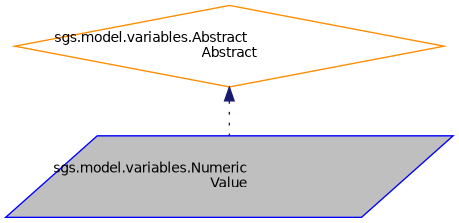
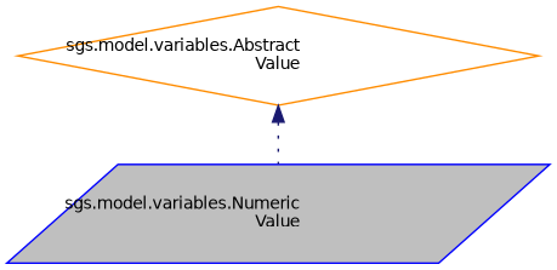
  digraph {
    node [fontname=Helvetica fontsize=10 style=filled]
    n1 [color=blue fillcolor=grey75 fontcolor=black height=0.2 label="sgs.model.variables.Numeric\lValue" shape=parallelogram width=0.4]
-   n2 [color=darkorange fillcolor=white height=0.2 label="sgs.model.variables.Abstract\lAbstract" shape=diamond width=0.4]
+   n2 [color=darkorange fillcolor=white height=0.2 label="sgs.model.variables.Abstract\lValue" shape=diamond width=0.4]
    n2 -> n1 [color=midnightblue dir=back fontname=Helvetica fontsize=10 labelfontname=Helvetica labelfontsize=10 style=dotted]
  }
